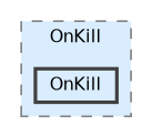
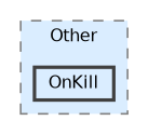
  digraph {
    compound=true
    n1 [color=grey25 fillcolor="#daedff" fontname=Helvetica fontsize=10 height=0.2 label=OnKill shape=box style="filled,bold" width=0.4]
    subgraph cluster_1 {
      bgcolor="#daedff"
      fontname=Helvetica
      fontsize=10
-     label=OnKill
+     label=Other
      pencolor=grey50
      style="filled,dashed"
      n1
    }
  }
